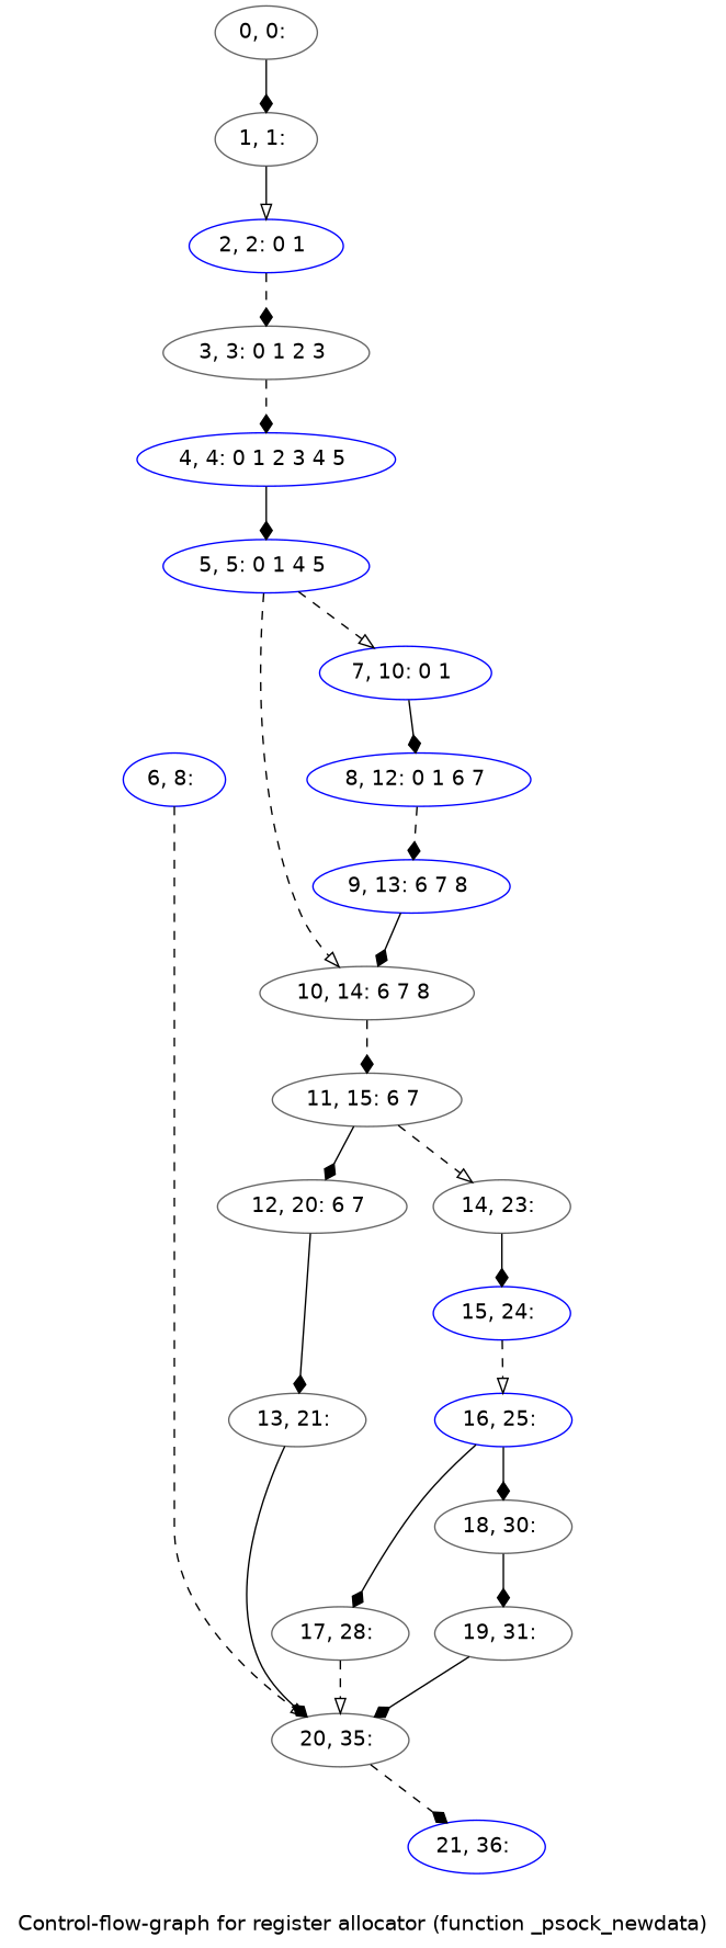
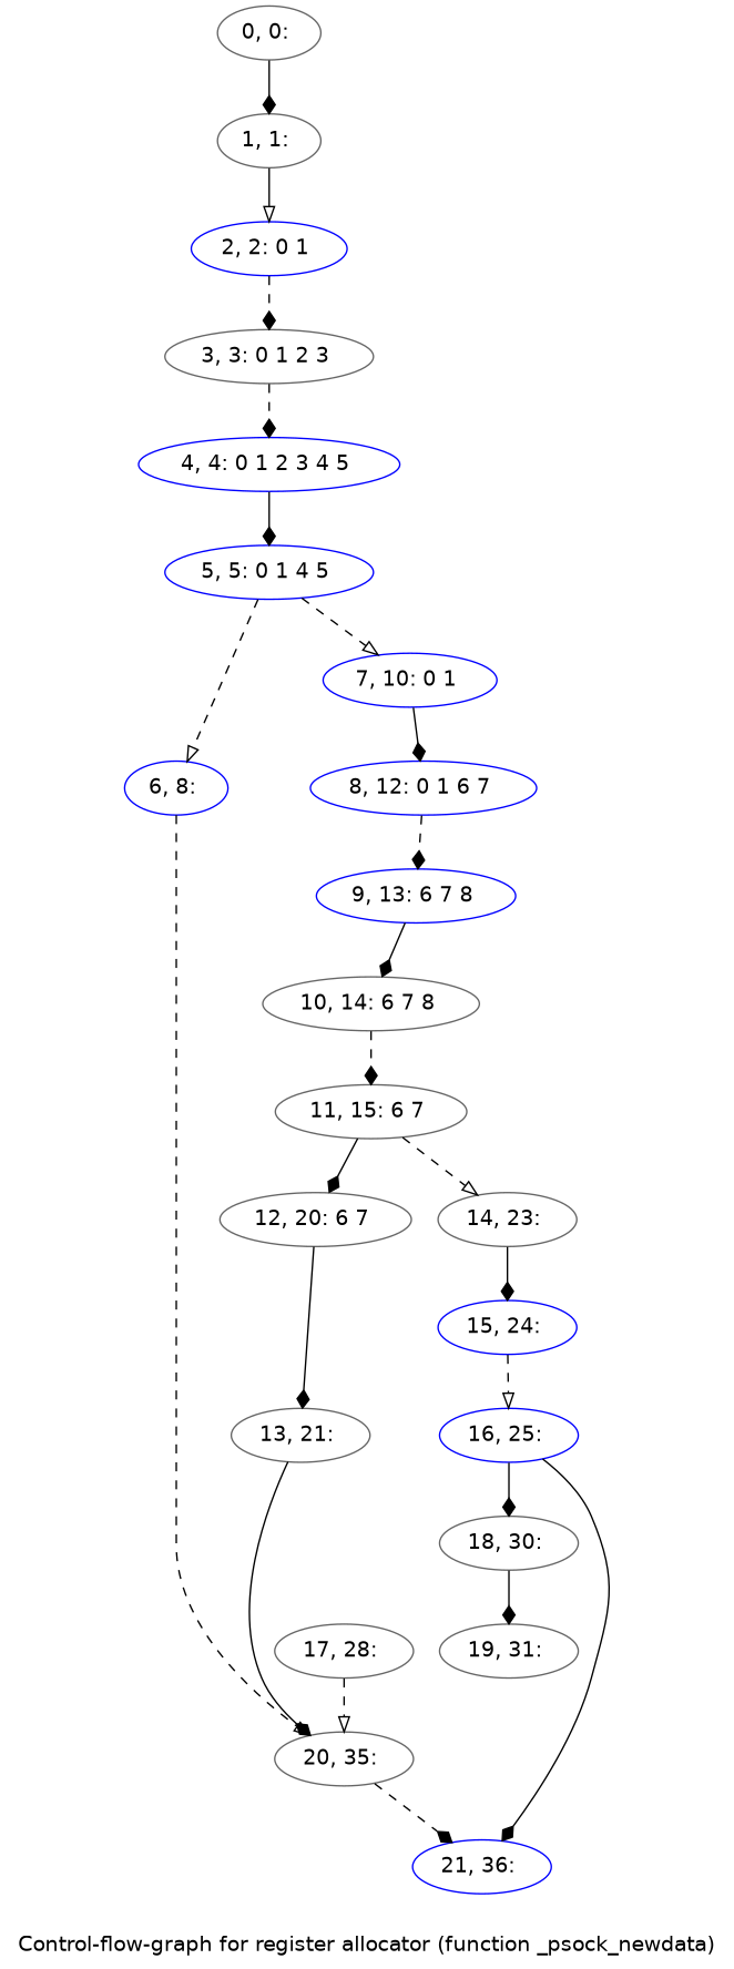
  digraph {
    fontname="DejaVu Sans"
    label="Control-flow-graph for register allocator (function _psock_newdata)"
    node [color=gray40 fontname="DejaVu Sans"]
    edge [arrowhead=diamond fontname="DejaVu Sans" style=solid]
    n1 [label="0, 0: "]
    n2 [label="1, 1: "]
    n3 [color=blue label="2, 2: 0 1 "]
    n4 [label="3, 3: 0 1 2 3 "]
    n5 [color=blue label="4, 4: 0 1 2 3 4 5 "]
    n6 [color=blue label="5, 5: 0 1 4 5 "]
    n7 [color=blue label="6, 8: "]
    n8 [color=blue label="7, 10: 0 1 "]
    n9 [label="20, 35: "]
    n10 [color=blue label="8, 12: 0 1 6 7 "]
    n11 [color=blue label="21, 36: "]
    n12 [color=blue label="9, 13: 6 7 8 "]
    n13 [label="10, 14: 6 7 8 "]
    n14 [label="11, 15: 6 7 "]
    n15 [label="12, 20: 6 7 "]
    n16 [label="14, 23: "]
    n17 [label="13, 21: "]
    n18 [color=blue label="15, 24: "]
    n19 [color=blue label="16, 25: "]
    n20 [label="17, 28: "]
    n21 [label="18, 30: "]
    n22 [label="19, 31: "]
    n1 -> n2
    n2 -> n3 [arrowhead=onormal]
    n3 -> n4 [style=dashed]
    n4 -> n5 [style=dashed]
    n5 -> n6
-   n6 -> n13 [arrowhead=onormal style=dashed]
+   n6 -> n7 [arrowhead=onormal style=dashed]
    n6 -> n8 [arrowhead=onormal style=dashed]
    n7 -> n9 [arrowhead=onormal style=dashed]
    n8 -> n10
    n9 -> n11 [style=dashed]
    n10 -> n12 [style=dashed]
    n12 -> n13
    n13 -> n14 [style=dashed]
    n14 -> n15
    n14 -> n16 [arrowhead=onormal style=dashed]
    n15 -> n17
    n16 -> n18
    n17 -> n9
    n18 -> n19 [arrowhead=onormal style=dashed]
-   n19 -> n20
+   n19 -> n11
    n19 -> n21
    n20 -> n9 [arrowhead=onormal style=dashed]
    n21 -> n22
-   n22 -> n9
  }
